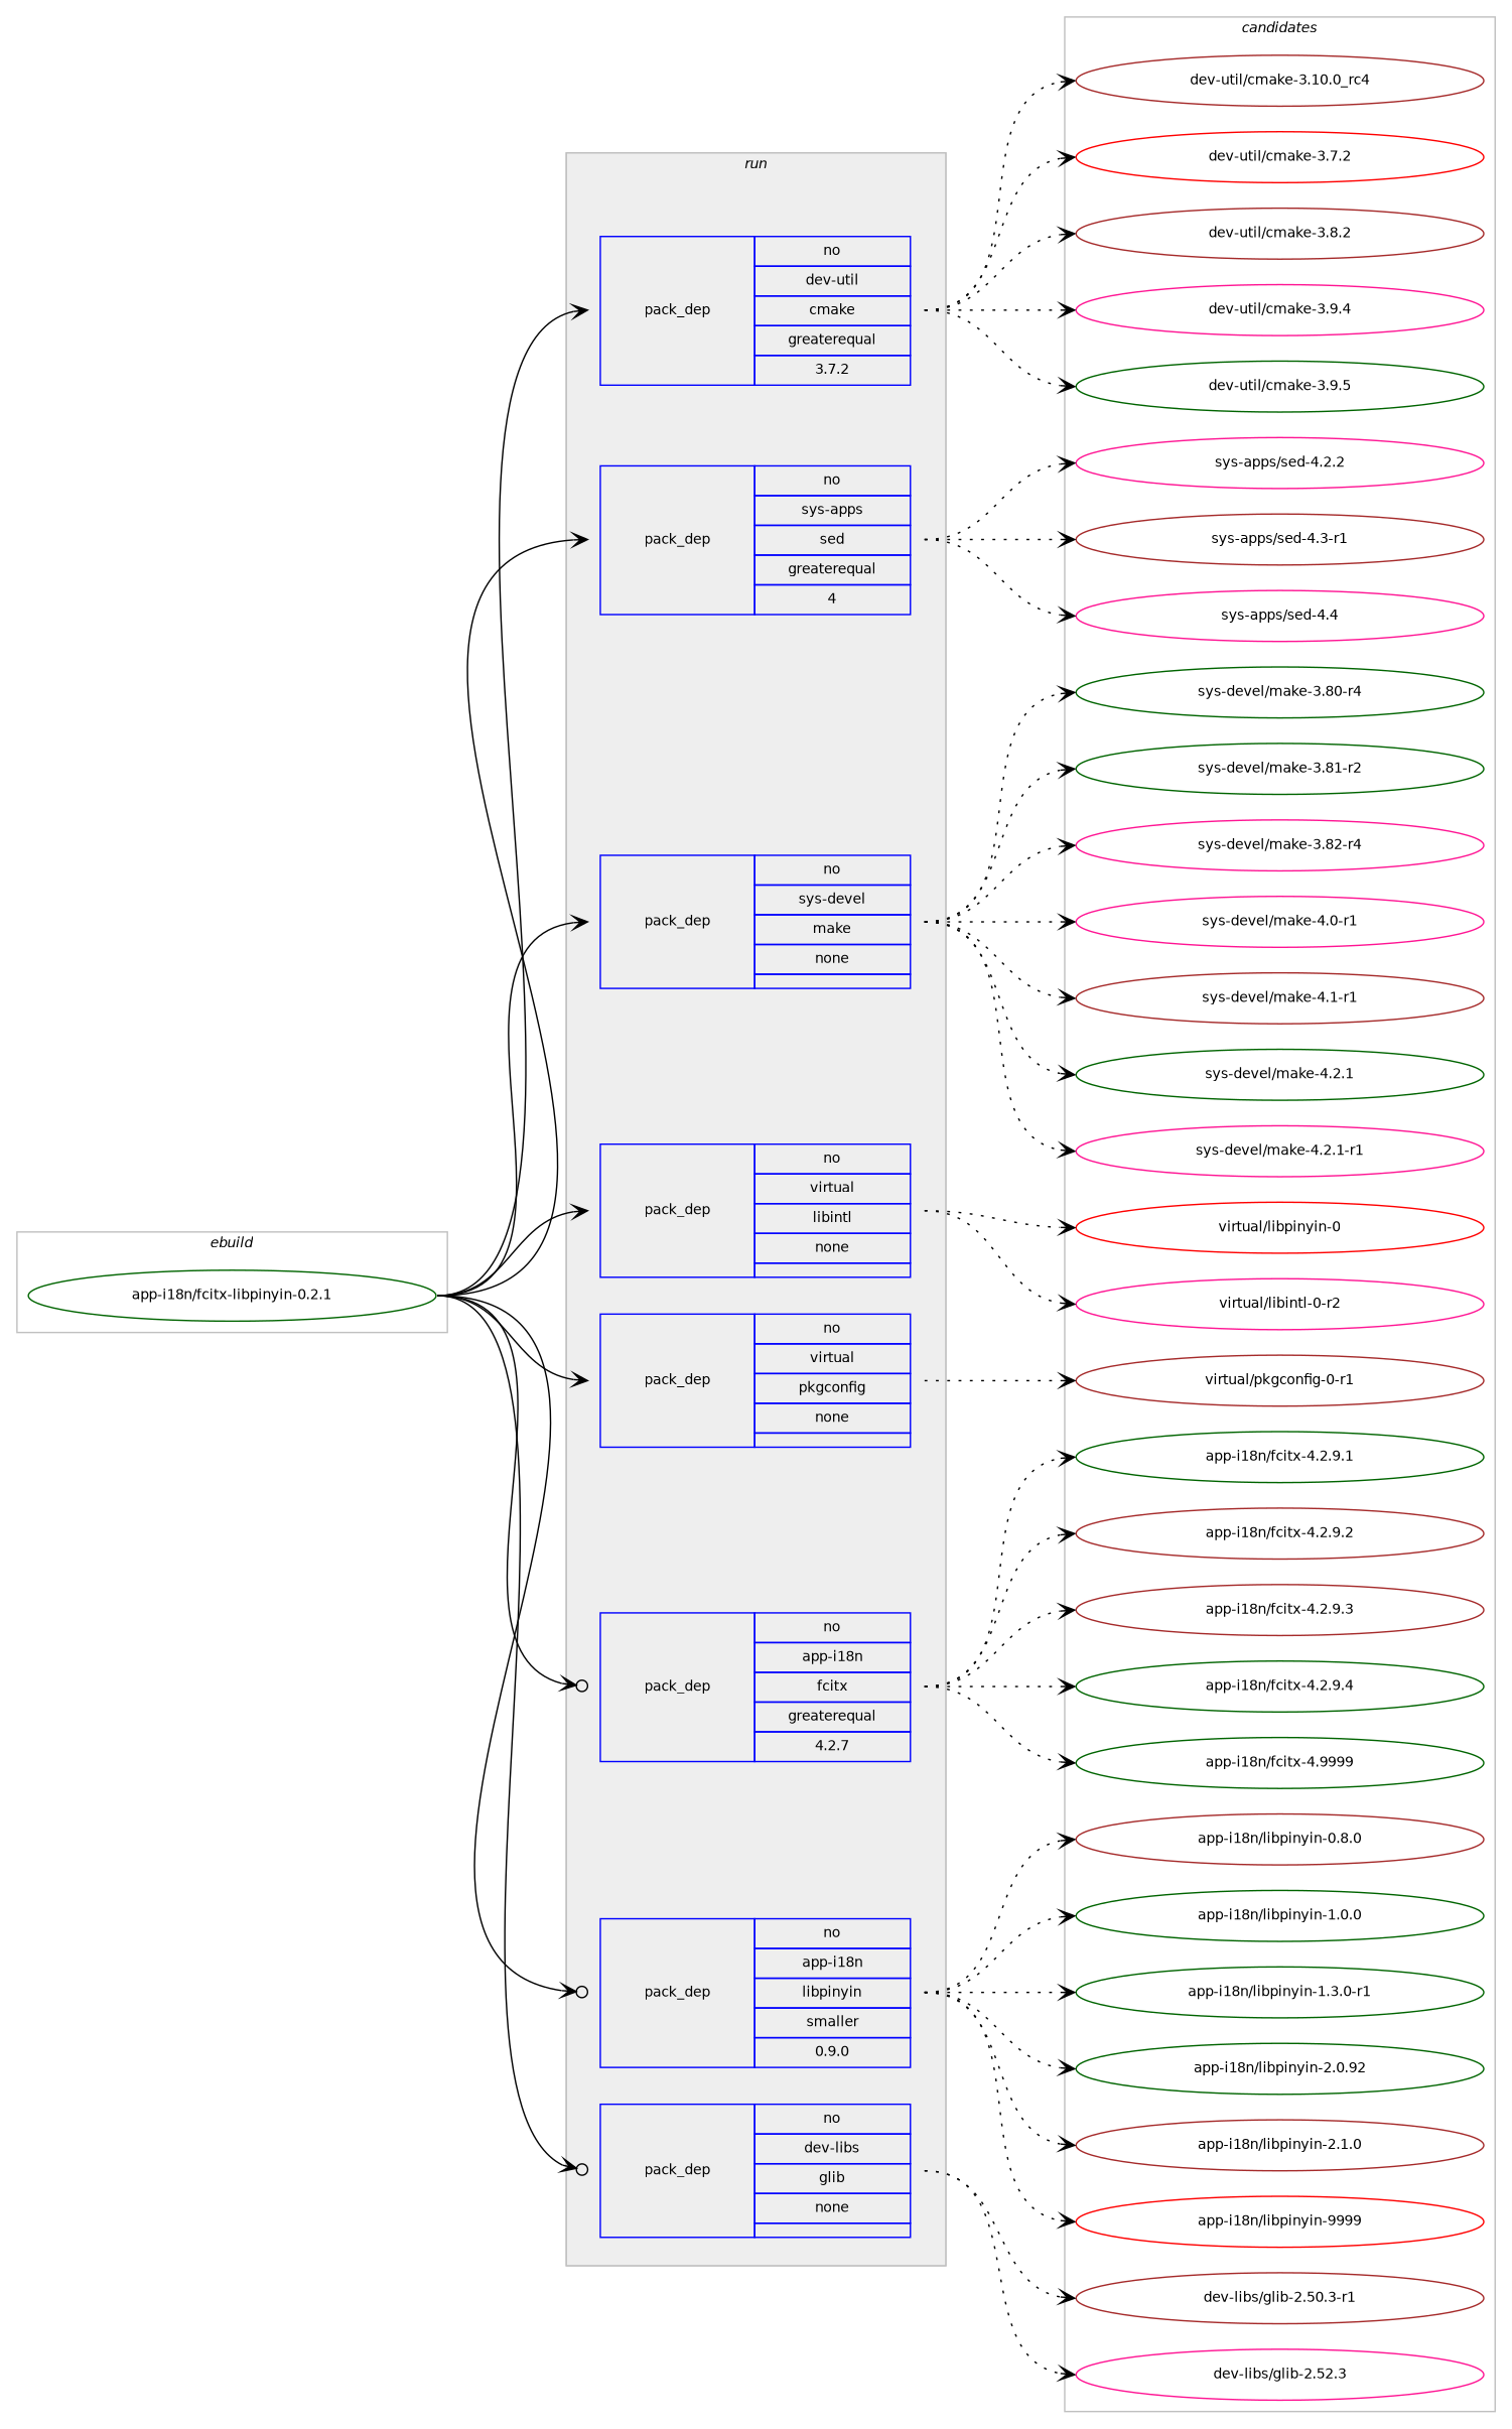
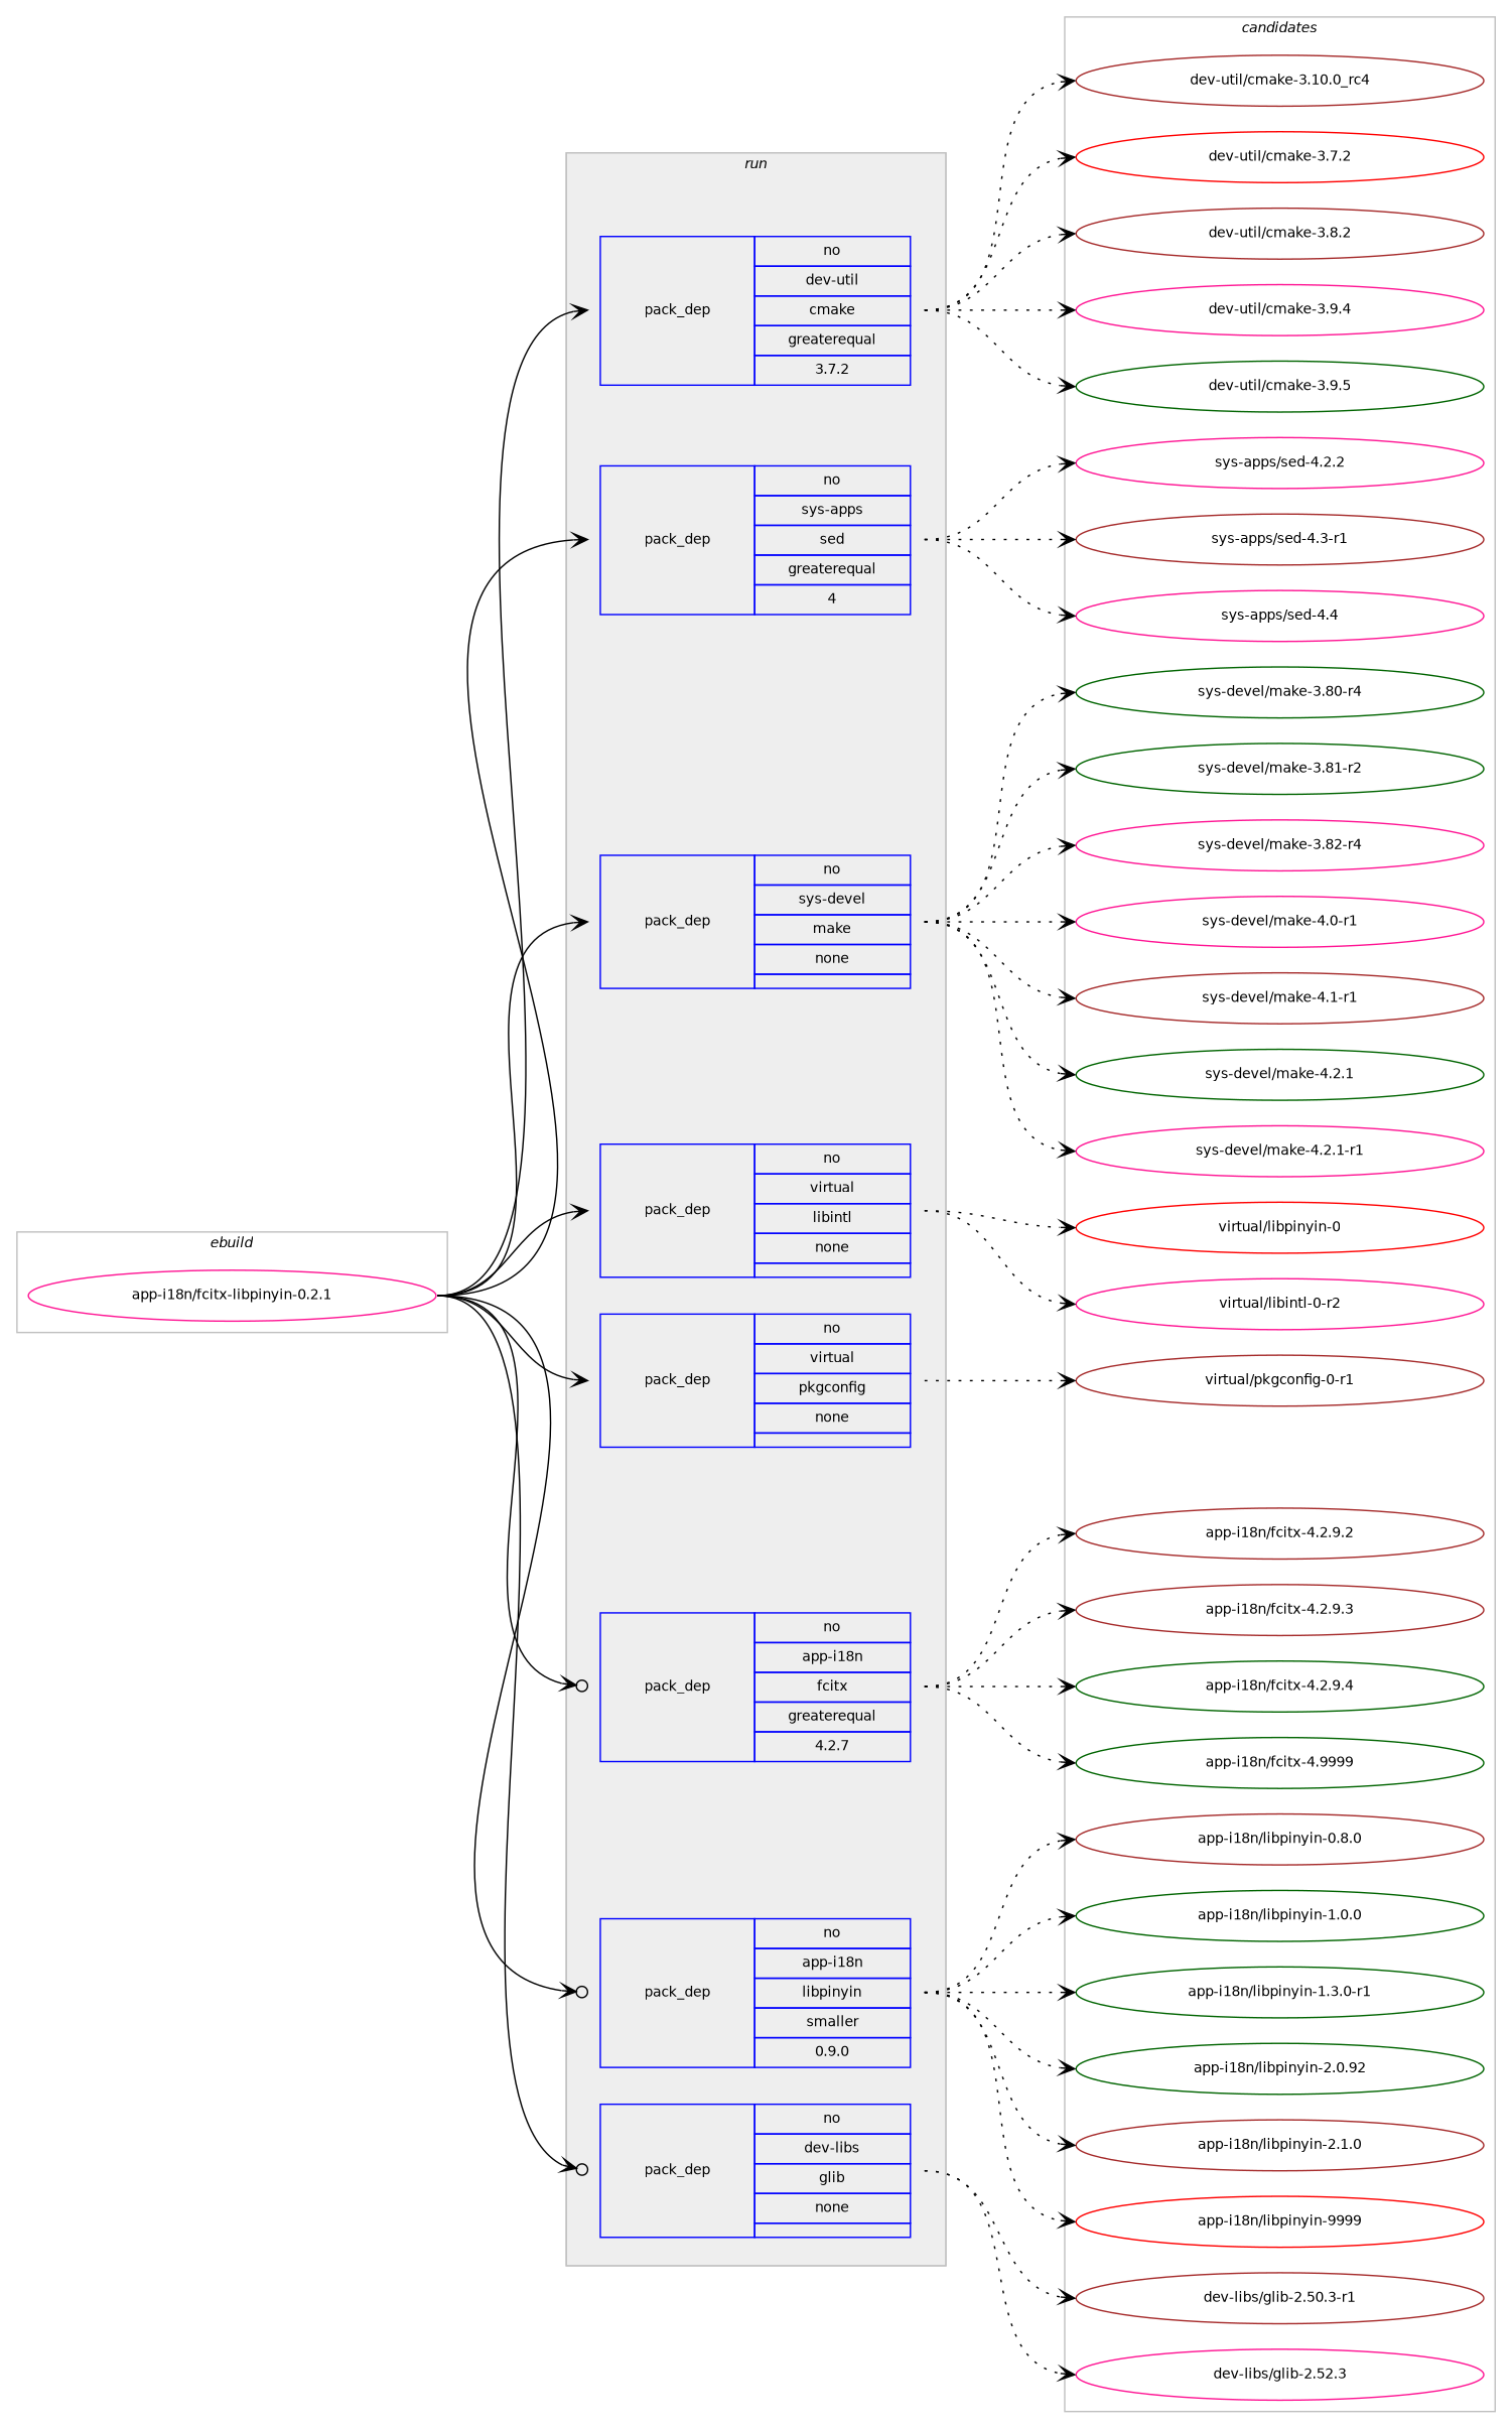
  digraph {
    compound=true
    concentrate=true
    fontname=Helvetica
    fontsize=10
    newrank=true
    rankdir=LR
    ranksep=1.5
    node [color=brown fontname=Helvetica fontsize=10]
    edge [arrowhead=vee headport=w style=dotted tailport=e weight=100]
-   n1 [color=darkgreen label="app-i18n/fcitx-libpinyin-0.2.1" width=4]
+   n1 [color=deeppink label="app-i18n/fcitx-libpinyin-0.2.1" width=4]
    n2 [color=blue label=<<TABLE BORDER="0" CELLBORDER="1" CELLSPACING="0" CELLPADDING="4" WIDTH="220"><TR><TD ROWSPAN="6" CELLPADDING="30">pack_dep</TD></TR><TR><TD WIDTH="110">no</TD></TR><TR><TD>dev-util</TD></TR><TR><TD>cmake</TD></TR><TR><TD>greaterequal</TD></TR><TR><TD>3.7.2</TD></TR></TABLE>> shape=none]
    n3 [color=blue label=<<TABLE BORDER="0" CELLBORDER="1" CELLSPACING="0" CELLPADDING="4" WIDTH="220"><TR><TD ROWSPAN="6" CELLPADDING="30">pack_dep</TD></TR><TR><TD WIDTH="110">no</TD></TR><TR><TD>sys-apps</TD></TR><TR><TD>sed</TD></TR><TR><TD>greaterequal</TD></TR><TR><TD>4</TD></TR></TABLE>> shape=none]
    n4 [color=blue label=<<TABLE BORDER="0" CELLBORDER="1" CELLSPACING="0" CELLPADDING="4" WIDTH="220"><TR><TD ROWSPAN="6" CELLPADDING="30">pack_dep</TD></TR><TR><TD WIDTH="110">no</TD></TR><TR><TD>sys-devel</TD></TR><TR><TD>make</TD></TR><TR><TD>none</TD></TR><TR><TD></TD></TR></TABLE>> shape=none]
    n5 [color=blue label=<<TABLE BORDER="0" CELLBORDER="1" CELLSPACING="0" CELLPADDING="4" WIDTH="220"><TR><TD ROWSPAN="6" CELLPADDING="30">pack_dep</TD></TR><TR><TD WIDTH="110">no</TD></TR><TR><TD>virtual</TD></TR><TR><TD>libintl</TD></TR><TR><TD>none</TD></TR><TR><TD></TD></TR></TABLE>> shape=none]
    n6 [color=blue label=<<TABLE BORDER="0" CELLBORDER="1" CELLSPACING="0" CELLPADDING="4" WIDTH="220"><TR><TD ROWSPAN="6" CELLPADDING="30">pack_dep</TD></TR><TR><TD WIDTH="110">no</TD></TR><TR><TD>virtual</TD></TR><TR><TD>pkgconfig</TD></TR><TR><TD>none</TD></TR><TR><TD></TD></TR></TABLE>> shape=none]
    n7 [color=blue label=<<TABLE BORDER="0" CELLBORDER="1" CELLSPACING="0" CELLPADDING="4" WIDTH="220"><TR><TD ROWSPAN="6" CELLPADDING="30">pack_dep</TD></TR><TR><TD WIDTH="110">no</TD></TR><TR><TD>app-i18n</TD></TR><TR><TD>fcitx</TD></TR><TR><TD>greaterequal</TD></TR><TR><TD>4.2.7</TD></TR></TABLE>> shape=none]
    n8 [color=blue label=<<TABLE BORDER="0" CELLBORDER="1" CELLSPACING="0" CELLPADDING="4" WIDTH="220"><TR><TD ROWSPAN="6" CELLPADDING="30">pack_dep</TD></TR><TR><TD WIDTH="110">no</TD></TR><TR><TD>app-i18n</TD></TR><TR><TD>libpinyin</TD></TR><TR><TD>smaller</TD></TR><TR><TD>0.9.0</TD></TR></TABLE>> shape=none]
    n9 [color=blue label=<<TABLE BORDER="0" CELLBORDER="1" CELLSPACING="0" CELLPADDING="4" WIDTH="220"><TR><TD ROWSPAN="6" CELLPADDING="30">pack_dep</TD></TR><TR><TD WIDTH="110">no</TD></TR><TR><TD>dev-libs</TD></TR><TR><TD>glib</TD></TR><TR><TD>none</TD></TR><TR><TD></TD></TR></TABLE>> shape=none]
    n10 [label="dev-util/cmake-3.10.0_rc4" width=4]
    n11 [color=red label="dev-util/cmake-3.7.2" width=4]
    n12 [label="dev-util/cmake-3.8.2" width=4]
    n13 [color=deeppink label="dev-util/cmake-3.9.4" width=4]
    n14 [color=darkgreen label="dev-util/cmake-3.9.5" width=4]
    n15 [color=deeppink label="sys-apps/sed-4.2.2" width=4]
    n16 [label="sys-apps/sed-4.3-r1" width=4]
    n17 [color=deeppink label="sys-apps/sed-4.4" width=4]
    n18 [color=darkgreen label="sys-devel/make-3.80-r4" width=4]
    n19 [color=darkgreen label="sys-devel/make-3.81-r2" width=4]
    n20 [color=deeppink label="sys-devel/make-3.82-r4" width=4]
    n21 [color=deeppink label="sys-devel/make-4.0-r1" width=4]
    n22 [label="sys-devel/make-4.1-r1" width=4]
    n23 [color=darkgreen label="sys-devel/make-4.2.1" width=4]
    n24 [color=deeppink label="sys-devel/make-4.2.1-r1" width=4]
    n25 [color=red label="virtual/libpinyin-0" width=4]
    n26 [color=deeppink label="virtual/libintl-0-r2" width=4]
    n27 [label="virtual/pkgconfig-0-r1" width=4]
-   n28 [color=darkgreen label="app-i18n/fcitx-4.2.9.1" width=4]
    n29 [label="app-i18n/fcitx-4.2.9.2" width=4]
    n30 [label="app-i18n/fcitx-4.2.9.3" width=4]
    n31 [color=darkgreen label="app-i18n/fcitx-4.2.9.4" width=4]
    n32 [color=darkgreen label="app-i18n/fcitx-4.9999" width=4]
    n33 [label="app-i18n/libpinyin-0.8.0" width=4]
    n34 [color=darkgreen label="app-i18n/libpinyin-1.0.0" width=4]
    n35 [color=darkgreen label="app-i18n/libpinyin-1.3.0-r1" width=4]
    n36 [color=darkgreen label="app-i18n/libpinyin-2.0.92" width=4]
    n37 [label="app-i18n/libpinyin-2.1.0" width=4]
    n38 [color=red label="app-i18n/libpinyin-9999" width=4]
    n39 [label="dev-libs/glib-2.50.3-r1" width=4]
    n40 [color=deeppink label="dev-libs/glib-2.52.3" width=4]
    subgraph cluster_1 {
      color=gray
      label=<<i>ebuild</i>>
      rank=same
      n1
    }
    subgraph cluster_2 {
      color=gray
      label=<<i>dependencies</i>>
      subgraph cluster_3 {
        color=gray
        fillcolor="#eeeeee"
        label=<<i>compile</i>>
        style=filled
        subgraph sub_4 {
          color=gray
          fillcolor="#eeeeee"
          label=<<i>compile</i>>
          style=filled
          n2
        }
        subgraph sub_5 {
          color=gray
          fillcolor="#eeeeee"
          label=<<i>compile</i>>
          style=filled
          n3
        }
        subgraph sub_6 {
          color=gray
          fillcolor="#eeeeee"
          label=<<i>compile</i>>
          style=filled
          n4
        }
        subgraph sub_7 {
          color=gray
          fillcolor="#eeeeee"
          label=<<i>compile</i>>
          style=filled
          n5
        }
        subgraph sub_8 {
          color=gray
          fillcolor="#eeeeee"
          label=<<i>compile</i>>
          style=filled
          n6
        }
      }
      subgraph cluster_9 {
        color=gray
        fillcolor="#eeeeee"
        label=<<i>compile and run</i>>
        style=filled
        subgraph sub_10 {
          color=gray
          fillcolor="#eeeeee"
          label=<<i>compile and run</i>>
          style=filled
          n7
        }
        subgraph sub_11 {
          color=gray
          fillcolor="#eeeeee"
          label=<<i>compile and run</i>>
          style=filled
          n8
        }
        subgraph sub_12 {
          color=gray
          fillcolor="#eeeeee"
          label=<<i>compile and run</i>>
          style=filled
          n9
        }
      }
      subgraph cluster_13 {
        color=gray
        fillcolor="#eeeeee"
        label=<<i>run</i>>
        style=filled
      }
    }
    subgraph cluster_14 {
      color=gray
      label=<<i>candidates</i>>
      rank=same
      subgraph sub_15 {
        color=black
        label=<<i>candidates</i>>
        nodesep=1
        rank=same
        n10
        n11
        n12
        n13
        n14
      }
      subgraph sub_16 {
        color=black
        label=<<i>candidates</i>>
        nodesep=1
        rank=same
        n15
        n16
        n17
      }
      subgraph sub_17 {
        color=black
        label=<<i>candidates</i>>
        nodesep=1
        rank=same
        n18
        n19
        n20
        n21
        n22
        n23
        n24
      }
      subgraph sub_18 {
        color=black
        label=<<i>candidates</i>>
        nodesep=1
        rank=same
        n25
        n26
      }
      subgraph sub_19 {
        color=black
        label=<<i>candidates</i>>
        nodesep=1
        rank=same
        n27
      }
      subgraph sub_20 {
        color=black
        label=<<i>candidates</i>>
        nodesep=1
        rank=same
-       n28
        n29
        n30
        n31
        n32
      }
      subgraph sub_21 {
        color=black
        label=<<i>candidates</i>>
        nodesep=1
        rank=same
        n33
        n34
        n35
        n36
        n37
        n38
      }
      subgraph sub_22 {
        color=black
        label=<<i>candidates</i>>
        nodesep=1
        rank=same
        n39
        n40
      }
    }
    n1 -> n2 [style=solid weight=20]
    n1 -> n3 [style=solid weight=20]
    n1 -> n4 [style=solid weight=20]
    n1 -> n5 [style=solid weight=20]
    n1 -> n6 [style=solid weight=20]
    n1 -> n7 [arrowhead=odotvee style=solid weight=20]
    n1 -> n8 [arrowhead=odotvee style=solid weight=20]
    n1 -> n9 [arrowhead=odotvee style=solid weight=20]
    n2 -> n10
    n2 -> n11
    n2 -> n12
    n2 -> n13
    n2 -> n14
    n3 -> n15
    n3 -> n16
    n3 -> n17
    n4 -> n18
    n4 -> n19
    n4 -> n20
    n4 -> n21
    n4 -> n22
    n4 -> n23
    n4 -> n24
    n5 -> n25
    n5 -> n26
    n6 -> n27
-   n7 -> n28
    n7 -> n29
    n7 -> n30
    n7 -> n31
    n7 -> n32
    n8 -> n33
    n8 -> n34
    n8 -> n35
    n8 -> n36
    n8 -> n37
    n8 -> n38
    n9 -> n39
    n9 -> n40
  }
